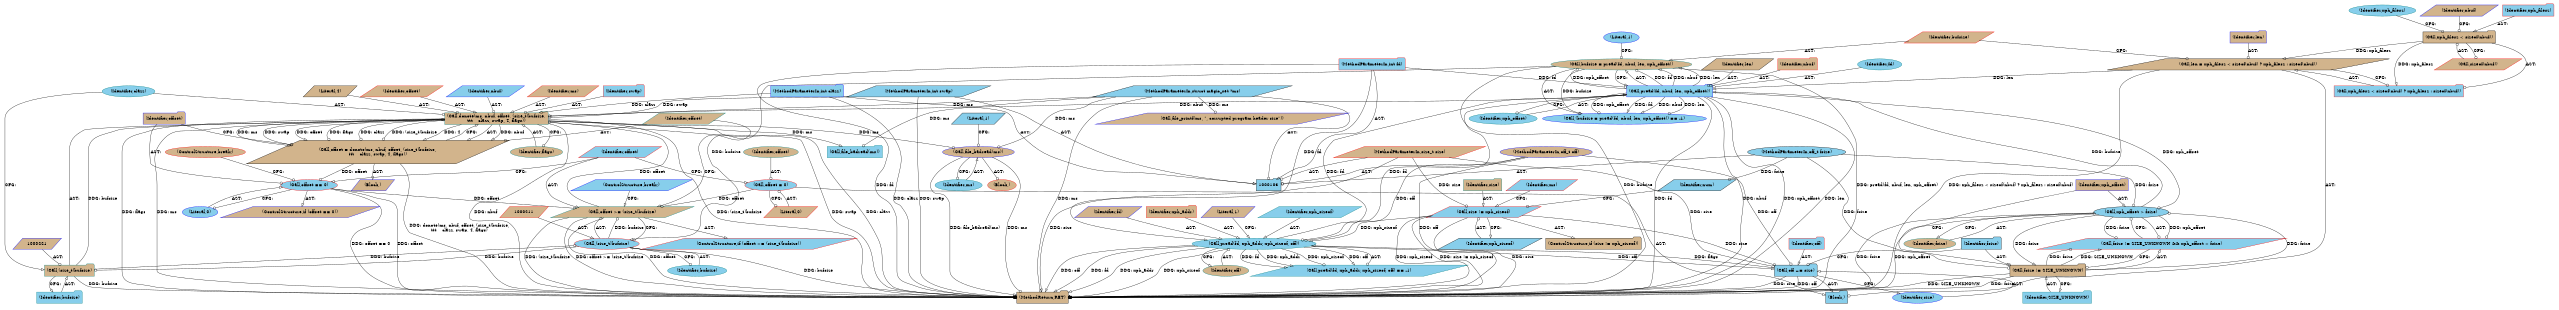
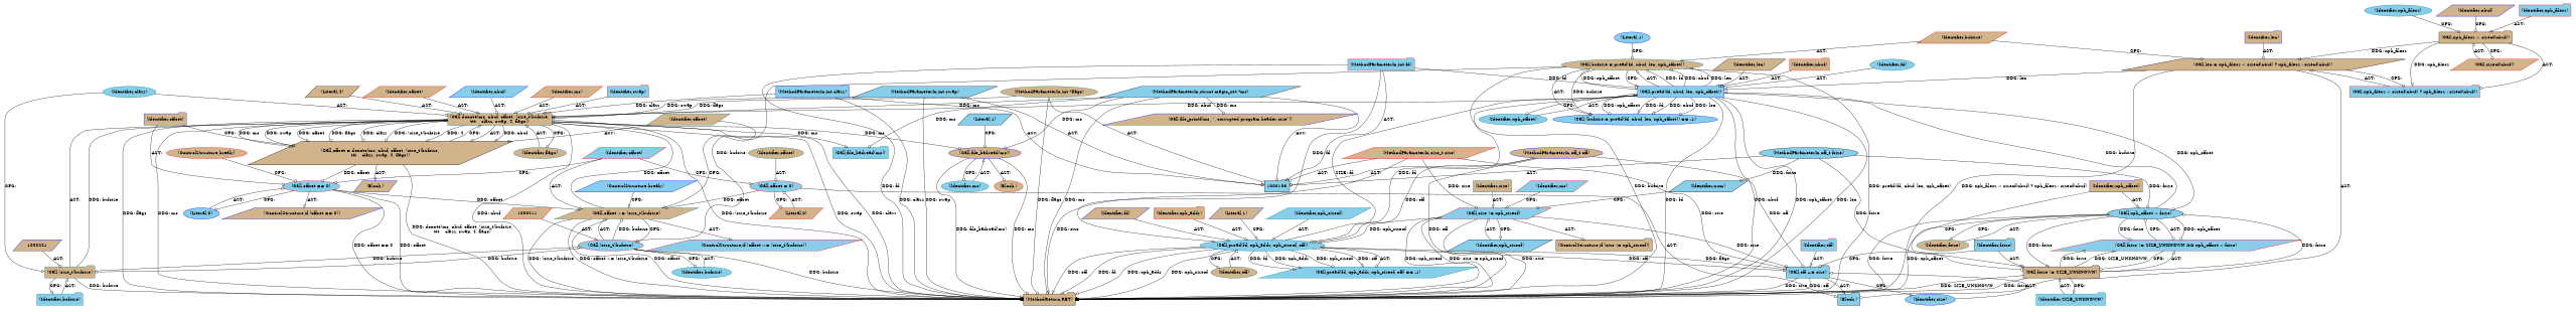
  digraph {
    node [color=red fillcolor=skyblue shape=parallelogram style=filled]
    edge [arrowhead=odot]
    n1 [color=blue fillcolor=tan label="(Call,file_badread(ms))" shape=ellipse]
    n2 [color=black fillcolor=tan label="(MethodReturn,RET)" shape=folder]
    n3 [color=teal label="(Identifier,ms)" shape=ellipse]
    n4 [fillcolor=tan label="(Block,)" shape=ellipse]
    n5 [color=teal fillcolor=tan label="(Call,donote(ms, nbuf, offset, (size_t)bufsize,\n\t\t\t    clazz, swap, 4, flags))" shape=folder]
    n6 [color=black fillcolor=tan label="(Call,offset = donote(ms, nbuf, offset, (size_t)bufsize,\n\t\t\t    clazz, swap, 4, flags))"]
    n7 [color=teal fillcolor=tan label="(Identifier,flags)" shape=ellipse]
    n8 [color=teal label="(Call,file_badread(ms))" shape=folder]
    n9 [label="(Call,offset == 0)" shape=ellipse]
    n10 [color=blue fillcolor=tan label="(Block,)"]
    n11 [color=black label="(MethodParameterIn,struct magic_set *ms)"]
    n12 [color=blue fillcolor=tan label="(Call,file_printf(ms, \", corrupted program header size\"))"]
    1000103 [color=black shape=folder]
    n14 [color=blue label="(Call,pread(fd, nbuf, len, xph_offset))" shape=folder]
    n15 [color=teal label="(Call,pread(fd, xph_addr, xph_sizeof, off))" shape=ellipse]
    n16 [color=black label="(Call,xph_offset > fsize)" shape=ellipse]
    n17 [color=teal fillcolor=tan label="(Call,bufsize = pread(fd, nbuf, len, xph_offset))" shape=ellipse]
    n18 [color=blue label="(Call,(bufsize = pread(fd, nbuf, len, xph_offset)) == -1)" shape=ellipse]
    n19 [color=teal label="(Identifier,xph_offset)" shape=ellipse]
    n20 [color=black label="(Call,off += size)" shape=folder]
    n21 [color=teal fillcolor=tan label="(Identifier,off)" shape=ellipse]
    n22 [color=teal label="(Call,pread(fd, xph_addr, xph_sizeof, off) == -1)"]
    n23 [color=black fillcolor=tan label="(Call,fsize != SIZE_UNKNOWN)" shape=folder]
    n24 [color=teal fillcolor=tan label="(Identifier,fsize)" shape=ellipse]
    n25 [label="(Call,fsize != SIZE_UNKNOWN && xph_offset > fsize)"]
    n26 [label="(Call,(size_t)bufsize)" shape=ellipse]
    n27 [color=black label="(Block,)" shape=folder]
    n28 [color=blue label="(Identifier,size)" shape=ellipse]
    n29 [label="(MethodParameterIn,int fd)" shape=folder]
    n30 [label="(Call,size != xph_sizeof)"]
    n31 [color=black label="(Identifier,xph_sizeof)"]
    n32 [color=black fillcolor=tan label="(ControlStructure,if (size != xph_sizeof))" shape=folder]
    n33 [fillcolor=tan label="(MethodParameterIn,size_t size)"]
    n34 [color=blue fillcolor=tan label="(MethodParameterIn,off_t off)" shape=ellipse]
    n35 [color=black fillcolor=tan label="(Call,len = xph_filesz < sizeof(nbuf) ? xph_filesz : sizeof(nbuf))"]
    n36 [label="(Call,xph_filesz < sizeof(nbuf) ? xph_filesz : sizeof(nbuf))" shape=folder]
    n37 [color=black fillcolor=tan label="(Call,xph_filesz < sizeof(nbuf))" shape=folder]
    n38 [fillcolor=tan label="(Call,sizeof(nbuf))"]
    n39 [color=teal label="(Identifier,SIZE_UNKNOWN)" shape=folder]
    n40 [color=black label="(MethodParameterIn,off_t fsize)" shape=ellipse]
    n41 [color=black label="(Identifier,num)"]
    n42 [color=teal fillcolor=tan label="(Call,offset >= (size_t)bufsize)"]
    n43 [label="(ControlStructure,if (offset >= (size_t)bufsize))"]
    n44 [color=teal fillcolor=tan label="(Call,(size_t)bufsize)" shape=folder]
    n45 [color=teal label="(Identifier,bufsize)" shape=ellipse]
    n46 [color=blue fillcolor=tan label="(ControlStructure,if (offset == 0))"]
    n47 [color=blue label="(Literal,0)" shape=ellipse]
    n48 [label="(Call,offset = 0)" shape=ellipse]
    n49 [fillcolor=tan label="(Literal,0)"]
    n50 [color=teal label="(Identifier,bufsize)" shape=folder]
    n51 [color=blue label="(MethodParameterIn,int clazz)" shape=folder]
    n52 [color=black label="(MethodParameterIn,int swap)"]
+   n53 [color=teal fillcolor=tan label="(MethodParameterIn,int *flags)" shape=ellipse]
    n54 [color=blue fillcolor=tan label="(Identifier,xph_offset)" shape=folder]
    n55 [fillcolor=tan label="(Identifier,offset)"]
    n56 [color=teal fillcolor=tan label="(Identifier,offset)" shape=ellipse]
    n57 [color=blue label="(Identifier,nbuf)"]
    n58 [fillcolor=tan label="(Identifier,ms)"]
    n59 [color=black fillcolor=tan label="(Identifier,len)"]
    n60 [label="(Identifier,offset)"]
    n61 [color=blue label="(Literal,1)" shape=ellipse]
    n62 [fillcolor=tan label="(Identifier,nbuf)" shape=folder]
    n63 [fillcolor=tan label="(Identifier,xph_addr)" shape=folder]
    n64 [label="(Identifier,off)" shape=folder]
    n65 [color=teal label="(Identifier,xph_filesz)" shape=ellipse]
    n66 [color=blue fillcolor=tan label="(Identifier,nbuf)"]
    n67 [label="(Identifier,swap)" shape=folder]
    n68 [color=black label="(Literal,1)"]
    n69 [color=teal label="(Identifier,fd)" shape=ellipse]
    n70 [color=blue fillcolor=tan label="(Literal,1)"]
    n71 [label="(Identifier,xph_filesz)" shape=folder]
    n72 [color=blue fillcolor=tan label="(Identifier,len)" shape=folder]
    n73 [fillcolor=tan label="(ControlStructure,break;)" shape=ellipse]
    n74 [color=teal label="(Identifier,clazz)" shape=ellipse]
    n75 [color=teal fillcolor=tan label="(Identifier,offset)"]
    n76 [color=black fillcolor=tan label="(Literal,4)"]
    n77 [color=teal label="(Identifier,xph_sizeof)"]
    n78 [color=blue fillcolor=tan label="(Identifier,fd)"]
    n79 [fillcolor=tan label="(Identifier,bufsize)"]
    n80 [color=teal fillcolor=tan label="(Identifier,size)" shape=folder]
    n81 [color=black label="(Identifier,fsize)" shape=folder]
    n82 [color=blue label="(ControlStructure,break;)"]
    n83 [color=blue fillcolor=tan label="(Identifier,offset)" shape=folder]
    n84 [label="(Identifier,ms)"]
    1000211 [fillcolor=tan]
    1000221 [color=blue fillcolor=tan]
    n1 -> n2 [arrowhead=onormal label="DDG: file_badread(ms)"]
    n1 -> n2 [label="DDG: ms"]
    n1 -> n3 [label="CFG: "]
    n1 -> n4 [label="AST: "]
    n3 -> n1 [arrowhead=onormal label="AST: "]
    n5 -> n1 [label="DDG: ms"]
    n5 -> n2 [arrowhead=onormal label="DDG: clazz"]
    n5 -> n2 [label="DDG: flags"]
    n5 -> n2 [label="DDG: ms"]
    n5 -> n2 [arrowhead=onormal label="DDG: nbuf"]
    n5 -> n2 [arrowhead=onormal label="DDG: (size_t)bufsize"]
    n5 -> n2 [arrowhead=onormal label="DDG: swap"]
    n5 -> n6 [arrowhead=onormal label="AST: "]
    n5 -> n6 [arrowhead=onormal label="DDG: nbuf"]
    n5 -> n6 [arrowhead=onormal label="DDG: ms"]
    n5 -> n6 [label="DDG: swap"]
    n5 -> n6 [arrowhead=onormal label="DDG: offset"]
    n5 -> n6 [label="DDG: flags"]
    n5 -> n6 [label="DDG: clazz"]
    n5 -> n6 [label="DDG: (size_t)bufsize"]
    n5 -> n6 [arrowhead=onormal label="DDG: 4"]
    n5 -> n7 [label="CFG: "]
    n5 -> n8 [arrowhead=onormal label="DDG: ms"]
    n6 -> n2 [label="DDG: donote(ms, nbuf, offset, (size_t)bufsize,\n\t\t\t    clazz, swap, 4, flags)"]
    n6 -> n5 [arrowhead=onormal label="CFG: "]
    n6 -> n9 [label="DDG: offset"]
    n6 -> n10 [arrowhead=onormal label="AST: "]
    n7 -> n5 [arrowhead=onormal label="AST: "]
    n9 -> n2 [label="DDG: offset == 0"]
    n9 -> n2 [arrowhead=onormal label="DDG: offset"]
    n9 -> n42 [arrowhead=onormal label="DDG: offset"]
    n9 -> n46 [arrowhead=onormal label="AST: "]
    n9 -> n47 [label="CFG: "]
    n11 -> n1 [label="DDG: ms"]
    n11 -> n2 [label="DDG: ms"]
    n11 -> n5 [arrowhead=onormal label="DDG: ms"]
    n11 -> n8 [label="DDG: ms"]
    n11 -> n12 [label="DDG: ms"]
    n11 -> 1000103 [label="AST: "]
    n14 -> n2 [label="DDG: fd"]
    n14 -> n2 [arrowhead=onormal label="DDG: nbuf"]
    n14 -> n2 [arrowhead=onormal label="DDG: xph_offset"]
    n14 -> n2 [label="DDG: len"]
    n14 -> n5 [label="DDG: nbuf"]
    n14 -> n15 [label="DDG: fd"]
    n14 -> n16 [label="DDG: xph_offset"]
    n14 -> n17 [arrowhead=onormal label="AST: "]
    n14 -> n17 [label="DDG: fd"]
    n14 -> n17 [arrowhead=onormal label="DDG: nbuf"]
    n14 -> n17 [arrowhead=onormal label="DDG: len"]
    n14 -> n17 [label="DDG: xph_offset"]
    n14 -> n18 [arrowhead=onormal label="DDG: fd"]
    n14 -> n18 [arrowhead=onormal label="DDG: nbuf"]
    n14 -> n18 [label="DDG: len"]
    n14 -> n18 [label="DDG: xph_offset"]
    n14 -> n19 [label="CFG: "]
    n15 -> n2 [arrowhead=onormal label="DDG: off"]
    n15 -> n2 [arrowhead=onormal label="DDG: fd"]
    n15 -> n2 [arrowhead=onormal label="DDG: xph_addr"]
    n15 -> n2 [arrowhead=onormal label="DDG: xph_sizeof"]
-   n15 -> n14 [arrowhead=onormal label="DDG: fd"]
+   n15 -> n14 [arrowhead=onormal label="SIZE: fd"]
    n15 -> n20 [arrowhead=onormal label="DDG: off"]
    n15 -> n21 [arrowhead=onormal label="CFG: "]
    n15 -> n22 [label="AST: "]
    n15 -> n22 [arrowhead=onormal label="DDG: fd"]
    n15 -> n22 [arrowhead=onormal label="DDG: xph_addr"]
    n15 -> n22 [label="DDG: xph_sizeof"]
    n15 -> n22 [arrowhead=onormal label="DDG: off"]
    n16 -> n2 [label="DDG: xph_offset"]
    n16 -> n2 [label="DDG: fsize"]
    n16 -> n14 [arrowhead=onormal label="DDG: bufsize"]
    n16 -> n23 [arrowhead=onormal label="DDG: fsize"]
    n16 -> n24 [arrowhead=onormal label="CFG: "]
    n16 -> n25 [label="AST: "]
    n16 -> n25 [label="DDG: xph_offset"]
    n16 -> n25 [label="DDG: fsize"]
    n17 -> n2 [label="DDG: bufsize"]
    n17 -> n2 [arrowhead=onormal label="DDG: pread(fd, nbuf, len, xph_offset)"]
    n17 -> n14 [arrowhead=onormal label="CFG: "]
    n17 -> n18 [label="AST: "]
    n17 -> n18 [arrowhead=onormal label="DDG: bufsize"]
    n17 -> n26 [arrowhead=onormal label="DDG: bufsize"]
    n19 -> n14 [arrowhead=onormal label="AST: "]
    n20 -> n2 [label="DDG: size"]
    n20 -> n2 [arrowhead=onormal label="DDG: off"]
    n20 -> n15 [arrowhead=onormal label="DDG: flags"]
    n20 -> n27 [arrowhead=onormal label="AST: "]
    n20 -> n28 [arrowhead=onormal label="CFG: "]
    n21 -> n15 [label="AST: "]
    n23 -> n2 [label="DDG: SIZE_UNKNOWN"]
    n23 -> n2 [label="DDG: fsize"]
    n23 -> n16 [label="DDG: fsize"]
    n23 -> n25 [arrowhead=onormal label="AST: "]
    n23 -> n25 [label="DDG: fsize"]
    n23 -> n25 [arrowhead=onormal label="DDG: SIZE_UNKNOWN"]
    n23 -> n39 [arrowhead=onormal label="CFG: "]
    n24 -> n16 [label="AST: "]
    n25 -> n16 [label="CFG: "]
    n25 -> n23 [label="CFG: "]
    n26 -> n2 [label="DDG: bufsize"]
    n26 -> n42 [label="AST: "]
    n26 -> n42 [label="DDG: bufsize"]
    n26 -> n44 [label="DDG: bufsize"]
    n26 -> n45 [label="CFG: "]
    n28 -> n20 [arrowhead=onormal label="AST: "]
    n29 -> n2 [label="DDG: fd"]
    n29 -> 1000103 [arrowhead=onormal label="AST: "]
    n29 -> n14 [label="DDG: fd"]
    n29 -> n15 [arrowhead=onormal label="DDG: fd"]
    n30 -> n2 [label="DDG: xph_sizeof"]
    n30 -> n2 [arrowhead=onormal label="DDG: size != xph_sizeof"]
    n30 -> n2 [arrowhead=onormal label="DDG: size"]
    n30 -> n15 [arrowhead=onormal label="DDG: xph_sizeof"]
    n30 -> n20 [label="DDG: size"]
    n30 -> n31 [arrowhead=onormal label="CFG: "]
    n30 -> n32 [arrowhead=onormal label="AST: "]
    n31 -> n30 [label="AST: "]
    n33 -> n2 [arrowhead=onormal label="DDG: size"]
    n33 -> 1000103 [label="AST: "]
    n33 -> n20 [label="DDG: size"]
    n33 -> n30 [label="DDG: size"]
    n34 -> n2 [label="DDG: off"]
    n34 -> 1000103 [label="AST: "]
    n34 -> n15 [label="DDG: off"]
    n34 -> n20 [label="DDG: off"]
    n35 -> n2 [label="DDG: xph_filesz < sizeof(nbuf) ? xph_filesz : sizeof(nbuf)"]
    n35 -> n14 [arrowhead=onormal label="DDG: len"]
    n35 -> n27 [label="AST: "]
    n35 -> n36 [label="CFG: "]
    n36 -> n35 [arrowhead=onormal label="AST: "]
    n37 -> n35 [arrowhead=onormal label="DDG: xph_filesz"]
    n37 -> n36 [label="AST: "]
    n37 -> n36 [arrowhead=onormal label="DDG: xph_filesz"]
    n37 -> n38 [label="CFG: "]
    n38 -> n37 [label="AST: "]
    n39 -> n23 [arrowhead=onormal label="AST: "]
    n40 -> 1000103 [label="AST: "]
    n40 -> n16 [label="DDG: fsize"]
    n40 -> n23 [label="DDG: fsize"]
    n40 -> n41 [label="DDG: fsize"]
    n41 -> n30 [label="CFG: "]
    n42 -> n2 [label="DDG: offset"]
    n42 -> n2 [label="DDG: (size_t)bufsize"]
    n42 -> n2 [label="DDG: offset >= (size_t)bufsize"]
    n42 -> n5 [label="DDG: offset"]
    n42 -> n26 [label="CFG: "]
    n42 -> n43 [arrowhead=onormal label="AST: "]
    n44 -> n2 [arrowhead=onormal label="DDG: bufsize"]
    n44 -> n5 [label="AST: "]
    n44 -> n5 [arrowhead=onormal label="DDG: bufsize"]
    n44 -> n26 [label="DDG: bufsize"]
    n44 -> n50 [arrowhead=onormal label="CFG: "]
    n45 -> n26 [arrowhead=onormal label="AST: "]
    n47 -> n9 [arrowhead=onormal label="AST: "]
    n48 -> n27 [arrowhead=onormal label="AST: "]
    n48 -> n42 [label="DDG: offset"]
    n48 -> n49 [label="CFG: "]
    n49 -> n48 [label="AST: "]
    n50 -> n44 [arrowhead=onormal label="AST: "]
    n51 -> n2 [label="DDG: clazz"]
    n51 -> n5 [arrowhead=onormal label="DDG: clazz"]
    n51 -> 1000103 [arrowhead=onormal label="AST: "]
    n52 -> n2 [arrowhead=onormal label="DDG: swap"]
    n52 -> n5 [label="DDG: swap"]
    n52 -> 1000103 [arrowhead=onormal label="AST: "]
+   n53 -> n2 [label="DDG: flags"]
+   n53 -> n5 [label="DDG: flags"]
+   n53 -> 1000103 [label="AST: "]
    n54 -> n16 [arrowhead=onormal label="AST: "]
    n54 -> n23 [label="CFG: "]
    n55 -> n5 [arrowhead=onormal label="AST: "]
    n56 -> n48 [label="AST: "]
    n57 -> n5 [label="AST: "]
    n58 -> n5 [arrowhead=onormal label="AST: "]
    n59 -> n14 [label="AST: "]
    n60 -> n9 [arrowhead=onormal label="CFG: "]
    n60 -> n42 [arrowhead=onormal label="AST: "]
    n60 -> n48 [arrowhead=onormal label="CFG: "]
    n61 -> n17 [label="CFG: "]
    n62 -> n14 [label="AST: "]
    n63 -> n15 [arrowhead=onormal label="AST: "]
    n64 -> n20 [arrowhead=onormal label="AST: "]
    n65 -> n37 [label="CFG: "]
    n66 -> n37 [label="CFG: "]
    n67 -> n5 [label="AST: "]
    n68 -> n1 [label="CFG: "]
    n69 -> n14 [label="AST: "]
    n70 -> n15 [arrowhead=onormal label="CFG: "]
    n71 -> n37 [arrowhead=onormal label="AST: "]
    n72 -> n35 [label="AST: "]
    n73 -> n9 [label="CFG: "]
    n74 -> n5 [label="AST: "]
    n74 -> n44 [arrowhead=onormal label="CFG: "]
    n75 -> n6 [label="AST: "]
    n75 -> n42 [arrowhead=onormal label="CFG: "]
    n76 -> n5 [label="AST: "]
    n77 -> n15 [arrowhead=onormal label="AST: "]
    n78 -> n15 [arrowhead=onormal label="AST: "]
    n79 -> n17 [arrowhead=onormal label="AST: "]
    n79 -> n35 [label="CFG: "]
    n80 -> n30 [arrowhead=onormal label="AST: "]
    n81 -> n20 [label="CFG: "]
    n81 -> n23 [arrowhead=onormal label="AST: "]
    n82 -> n42 [arrowhead=onormal label="CFG: "]
    n83 -> n6 [label="CFG: "]
    n83 -> n9 [label="AST: "]
    n84 -> n30 [arrowhead=onormal label="CFG: "]
    1000211 -> n26 [arrowhead=onormal label="AST: "]
    1000221 -> n44 [label="AST: "]
  }
